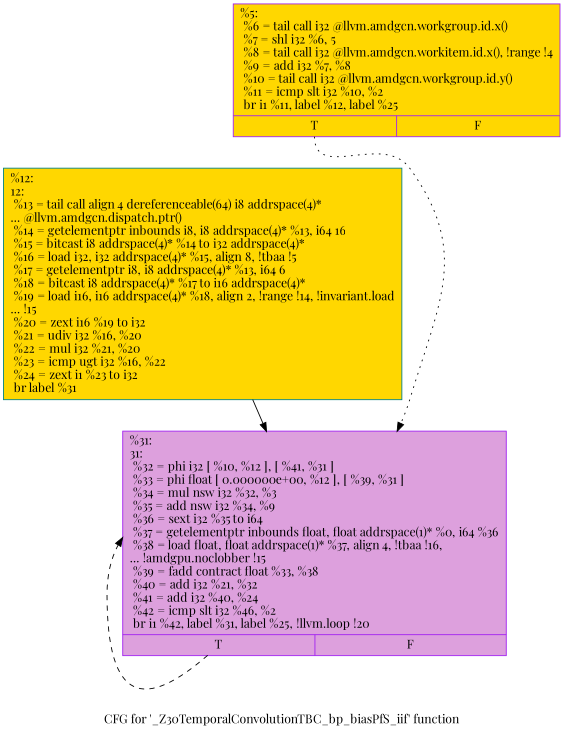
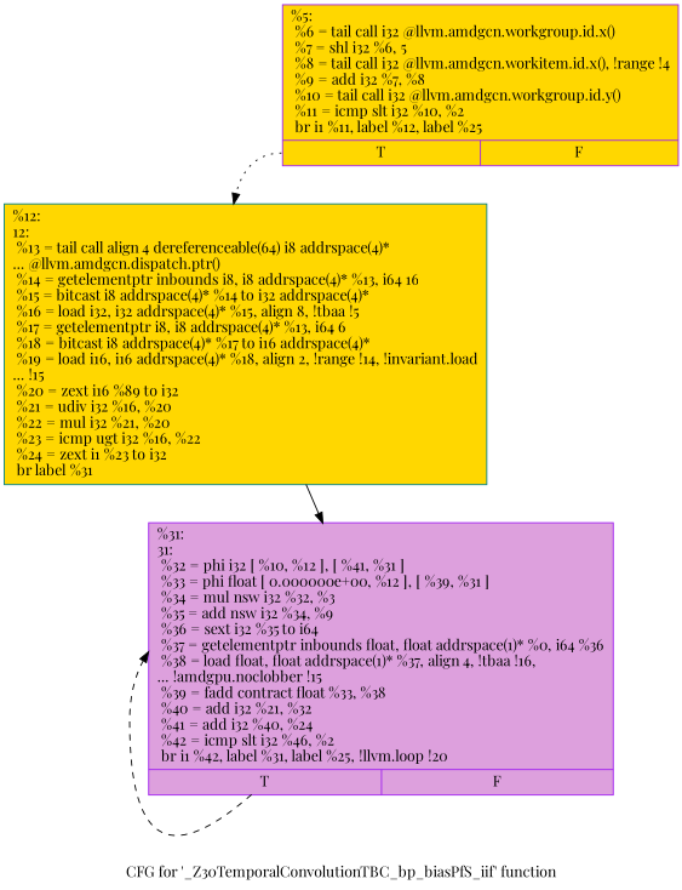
  digraph {
    fontname="Playfair Display"
    label="CFG for '_Z30TemporalConvolutionTBC_bp_biasPfS_iif' function"
    node [color=purple fillcolor=gold fontname="Playfair Display" shape=record style=filled]
    edge [arrowhead=normal fontname="Playfair Display" tailport=s0]
    n1 [label="{%5:\l  %6 = tail call i32 @llvm.amdgcn.workgroup.id.x()\l  %7 = shl i32 %6, 5\l  %8 = tail call i32 @llvm.amdgcn.workitem.id.x(), !range !4\l  %9 = add i32 %7, %8\l  %10 = tail call i32 @llvm.amdgcn.workgroup.id.y()\l  %11 = icmp slt i32 %10, %2\l  br i1 %11, label %12, label %25\l|{<s0>T|<s1>F}}"]
-   n2 [color=teal label="{%12:\l12:                                               \l  %13 = tail call align 4 dereferenceable(64) i8 addrspace(4)*\l... @llvm.amdgcn.dispatch.ptr()\l  %14 = getelementptr inbounds i8, i8 addrspace(4)* %13, i64 16\l  %15 = bitcast i8 addrspace(4)* %14 to i32 addrspace(4)*\l  %16 = load i32, i32 addrspace(4)* %15, align 8, !tbaa !5\l  %17 = getelementptr i8, i8 addrspace(4)* %13, i64 6\l  %18 = bitcast i8 addrspace(4)* %17 to i16 addrspace(4)*\l  %19 = load i16, i16 addrspace(4)* %18, align 2, !range !14, !invariant.load\l... !15\l  %20 = zext i16 %19 to i32\l  %21 = udiv i32 %16, %20\l  %22 = mul i32 %21, %20\l  %23 = icmp ugt i32 %16, %22\l  %24 = zext i1 %23 to i32\l  br label %31\l}"]
+   n2 [color=teal label="{%12:\l12:                                               \l  %13 = tail call align 4 dereferenceable(64) i8 addrspace(4)*\l... @llvm.amdgcn.dispatch.ptr()\l  %14 = getelementptr inbounds i8, i8 addrspace(4)* %13, i64 16\l  %15 = bitcast i8 addrspace(4)* %14 to i32 addrspace(4)*\l  %16 = load i32, i32 addrspace(4)* %15, align 8, !tbaa !5\l  %17 = getelementptr i8, i8 addrspace(4)* %13, i64 6\l  %18 = bitcast i8 addrspace(4)* %17 to i16 addrspace(4)*\l  %19 = load i16, i16 addrspace(4)* %18, align 2, !range !14, !invariant.load\l... !15\l  %20 = zext i16 %89 to i32\l  %21 = udiv i32 %16, %20\l  %22 = mul i32 %21, %20\l  %23 = icmp ugt i32 %16, %22\l  %24 = zext i1 %23 to i32\l  br label %31\l}"]
    n3 [fillcolor=plum label="{%31:\l31:                                               \l  %32 = phi i32 [ %10, %12 ], [ %41, %31 ]\l  %33 = phi float [ 0.000000e+00, %12 ], [ %39, %31 ]\l  %34 = mul nsw i32 %32, %3\l  %35 = add nsw i32 %34, %9\l  %36 = sext i32 %35 to i64\l  %37 = getelementptr inbounds float, float addrspace(1)* %0, i64 %36\l  %38 = load float, float addrspace(1)* %37, align 4, !tbaa !16,\l... !amdgpu.noclobber !15\l  %39 = fadd contract float %33, %38\l  %40 = add i32 %21, %32\l  %41 = add i32 %40, %24\l  %42 = icmp slt i32 %46, %2\l  br i1 %42, label %31, label %25, !llvm.loop !20\l|{<s0>T|<s1>F}}"]
-   n1 -> n3 [style=dotted]
+   n1 -> n2 [style=dotted]
    n2 -> n3 [style=solid]
    n3 -> n3 [style=dashed]
  }
